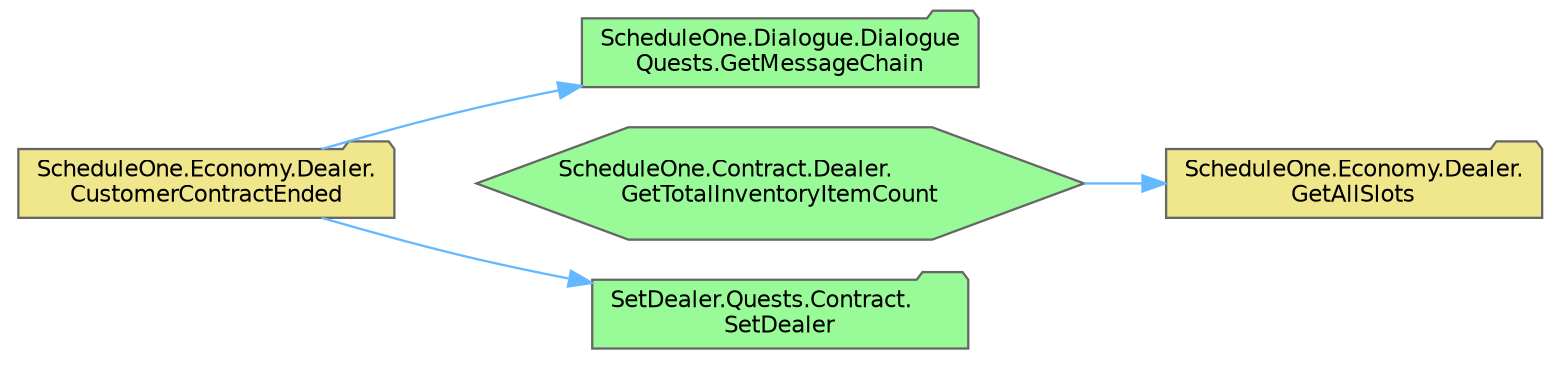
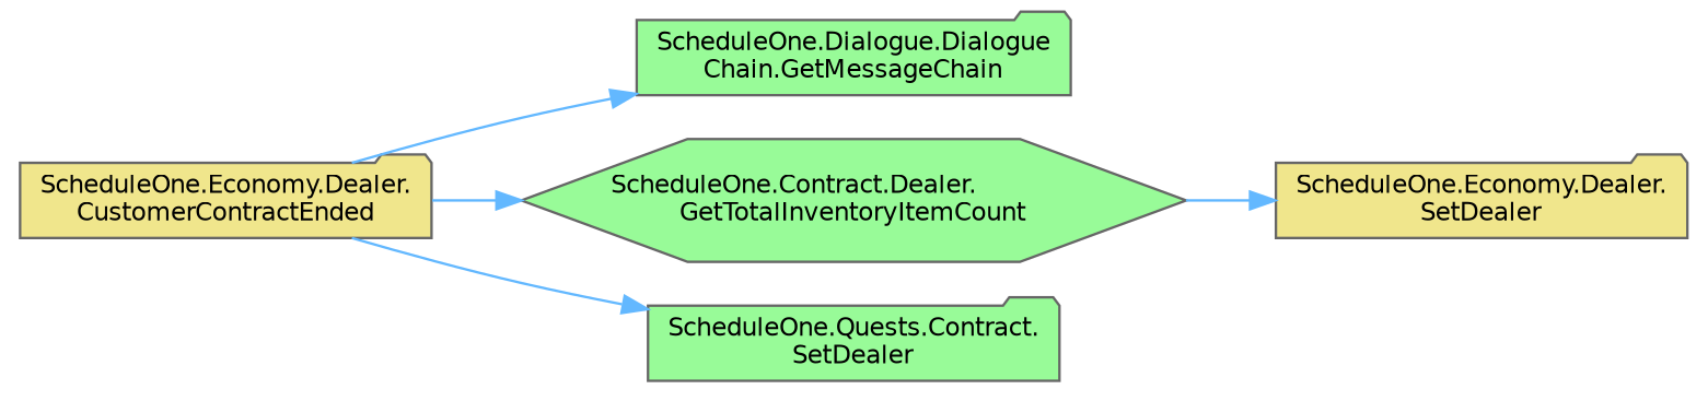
  digraph {
    rankdir=LR
    node [color=grey40 fillcolor=palegreen fontname=Helvetica fontsize=10 shape=folder style=filled]
    edge [color=steelblue1 fontname=Helvetica fontsize=10 labelfontname=Helvetica labelfontsize=10 style=solid]
    n1 [color=gray40 fillcolor=khaki fontcolor=black height=0.2 label="ScheduleOne.Economy.Dealer.\lCustomerContractEnded" width=0.4]
-   n2 [height=0.2 label="ScheduleOne.Dialogue.Dialogue\lQuests.GetMessageChain" width=0.4]
+   n2 [height=0.2 label="ScheduleOne.Dialogue.Dialogue\lChain.GetMessageChain" width=0.4]
    n3 [height=0.2 label="ScheduleOne.Contract.Dealer.\lGetTotalInventoryItemCount" shape=hexagon width=0.4]
-   n4 [height=0.2 label="SetDealer.Quests.Contract.\lSetDealer" width=0.4]
-   n5 [fillcolor=khaki height=0.2 label="ScheduleOne.Economy.Dealer.\lGetAllSlots" width=0.4]
+   n4 [height=0.2 label="ScheduleOne.Quests.Contract.\lSetDealer" width=0.4]
+   n5 [fillcolor=khaki height=0.2 label="ScheduleOne.Economy.Dealer.\lSetDealer" width=0.4]
    n1 -> n2
+   n1 -> n3
    n1 -> n4
    n3 -> n5
  }
